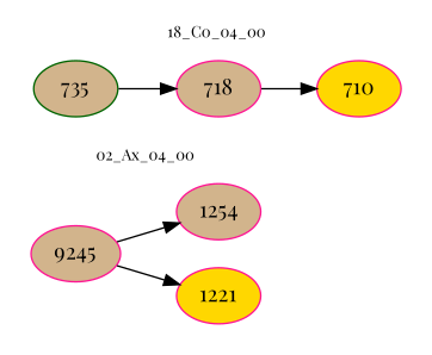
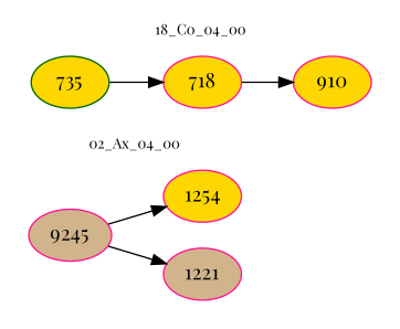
  digraph {
    fontname="Playfair Display"
    rankdir=LR
    node [color=deeppink fillcolor=gold fontname="Playfair Display" style=filled]
    edge [color=black fontname="Playfair Display"]
    n1 [fillcolor=tan label=9245]
-   n2 [label=1221]
-   n3 [fillcolor=tan label=1254]
-   n4 [fillcolor=tan label=718]
-   n5 [label=710]
-   n6 [color=darkgreen fillcolor=tan label=735]
+   n2 [fillcolor=tan label=1221]
+   n3 [label=1254]
+   n4 [label=718]
+   n5 [label=910]
+   n6 [color=darkgreen label=735]
    subgraph cluster_1 {
      color=white
      fontsize=10
      label="02_Ax_04_00"
      n1
      n2
      n3
    }
    subgraph cluster_2 {
      color=white
      fontsize=10
      label="18_C0_04_00"
      n4
      n5
      n6
    }
    n1 -> n2
    n1 -> n3
    n4 -> n5
    n6 -> n4
  }
